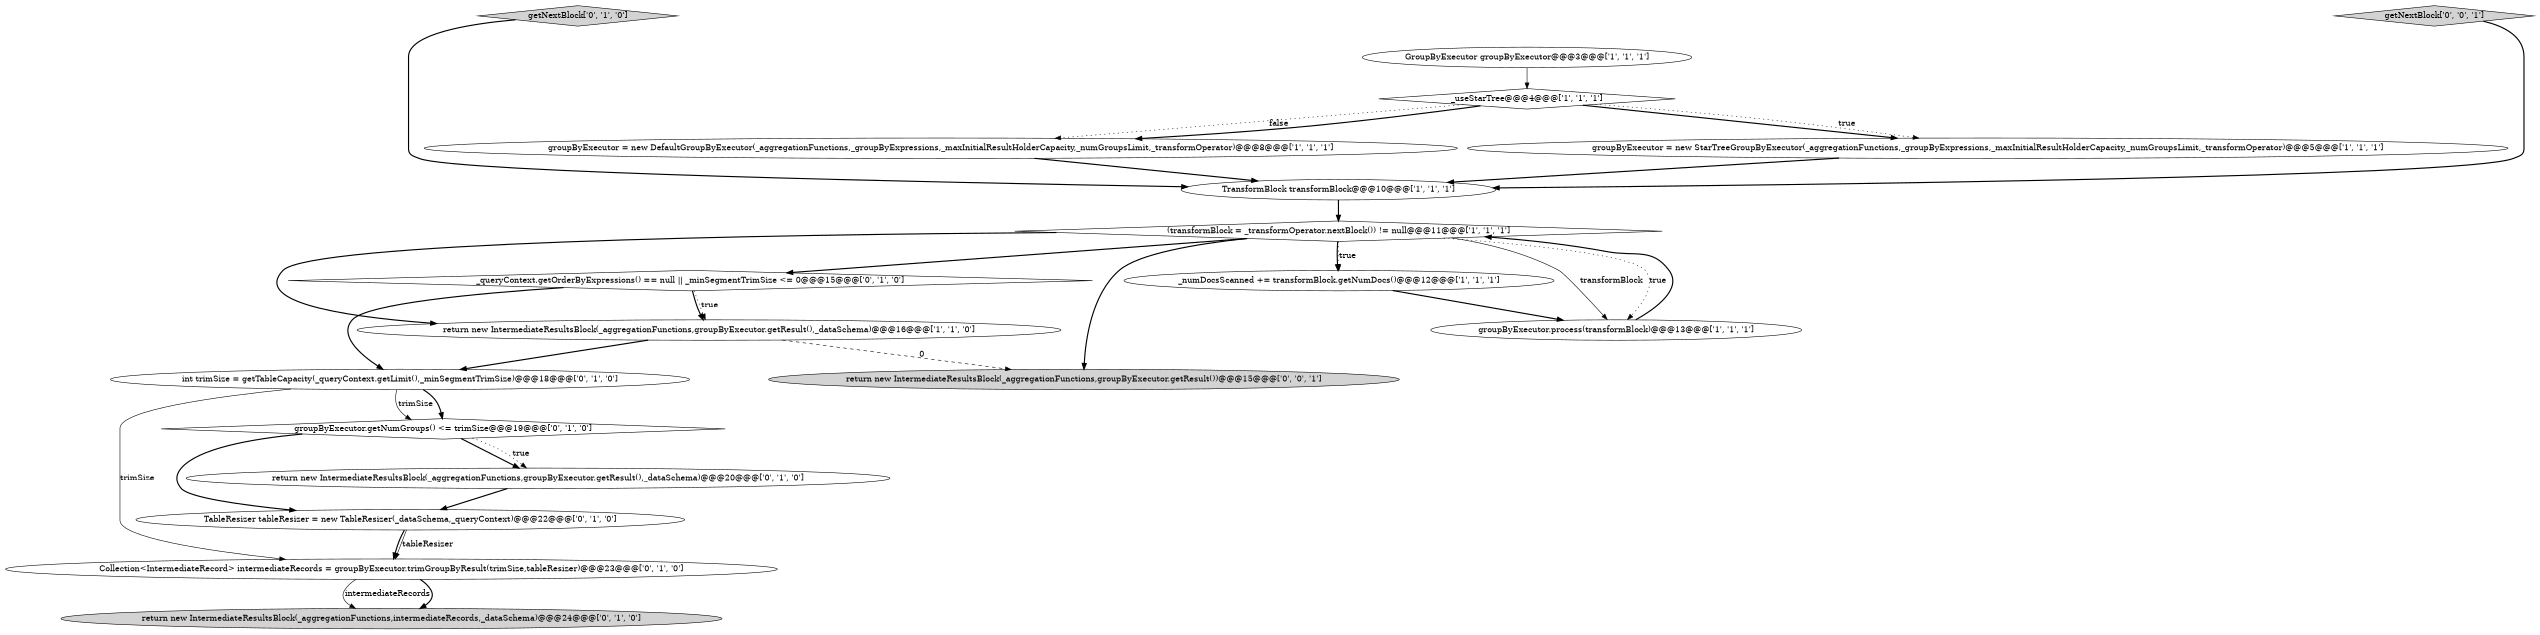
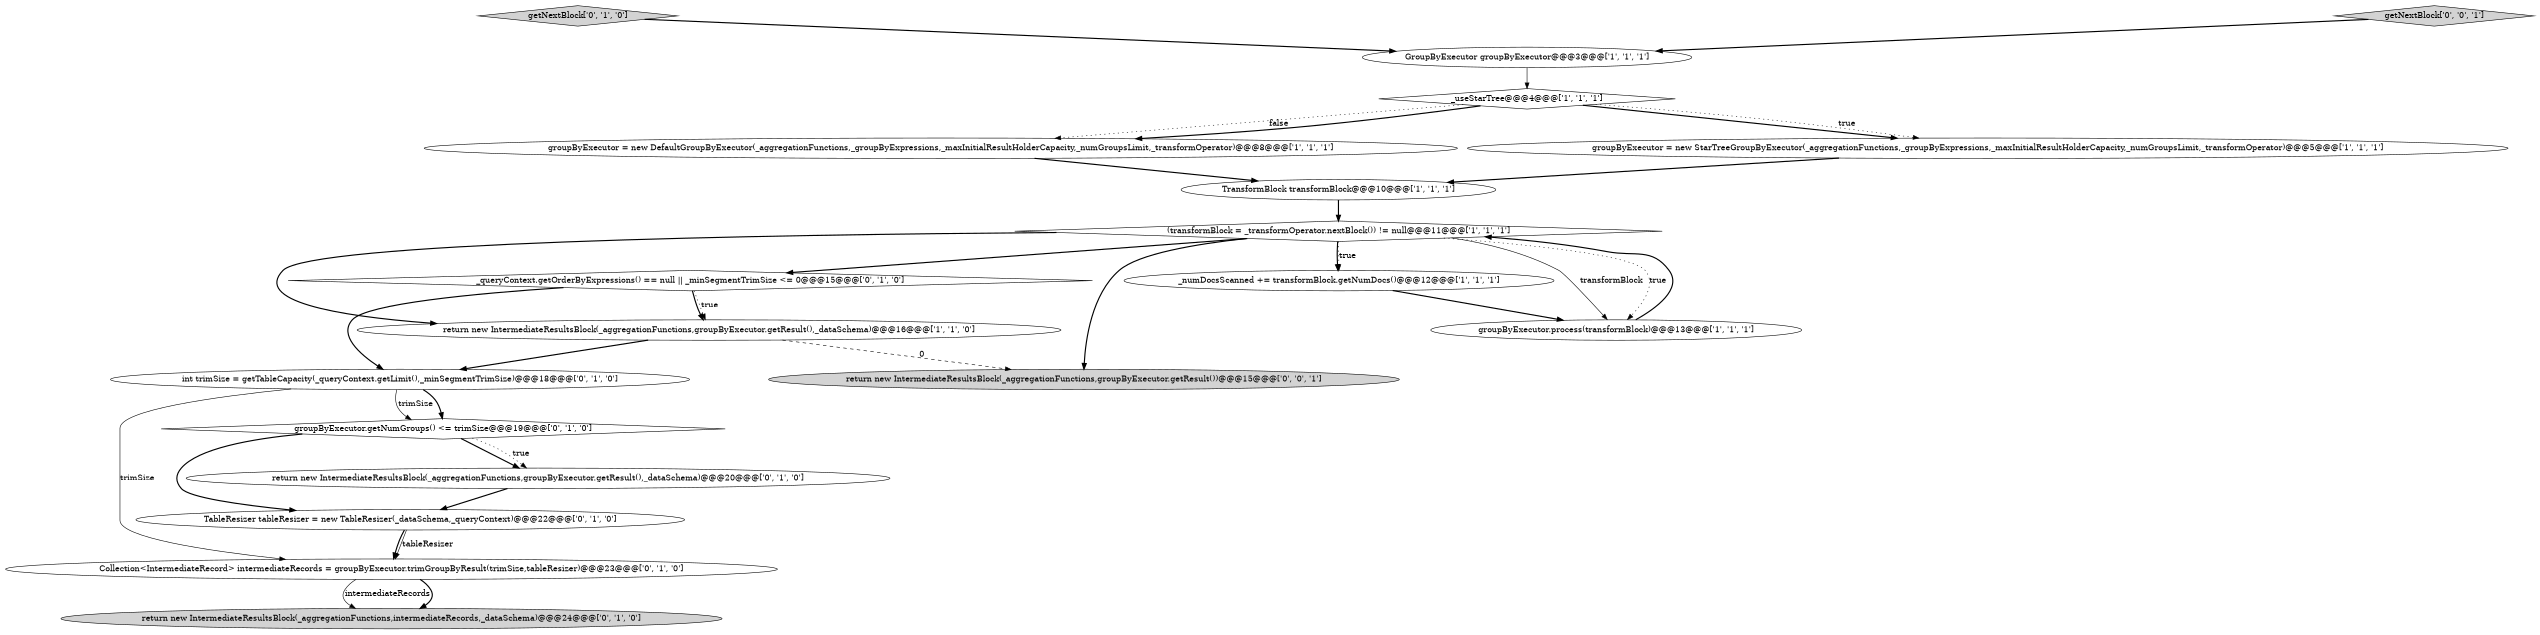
  digraph {
    node [fillcolor=white shape=ellipse style=filled]
    edge [style=bold]
    n1 [fillcolor=lightgray label="return new IntermediateResultsBlock(_aggregationFunctions,groupByExecutor.getResult())@@@15@@@['0', '0', '1']"]
    n2 [fillcolor=lightgray label="getNextBlock['0', '1', '0']" shape=diamond]
    n3 [label="GroupByExecutor groupByExecutor@@@3@@@['1', '1', '1']"]
    n4 [label="_useStarTree@@@4@@@['1', '1', '1']" shape=diamond]
    n5 [label="return new IntermediateResultsBlock(_aggregationFunctions,groupByExecutor.getResult(),_dataSchema)@@@16@@@['1', '1', '0']"]
    n6 [label="int trimSize = getTableCapacity(_queryContext.getLimit(),_minSegmentTrimSize)@@@18@@@['0', '1', '0']"]
    n7 [label="Collection<IntermediateRecord> intermediateRecords = groupByExecutor.trimGroupByResult(trimSize,tableResizer)@@@23@@@['0', '1', '0']"]
    n8 [label="groupByExecutor.getNumGroups() <= trimSize@@@19@@@['0', '1', '0']" shape=diamond]
    n9 [label="groupByExecutor = new StarTreeGroupByExecutor(_aggregationFunctions,_groupByExpressions,_maxInitialResultHolderCapacity,_numGroupsLimit,_transformOperator)@@@5@@@['1', '1', '1']"]
    n10 [label="TransformBlock transformBlock@@@10@@@['1', '1', '1']"]
    n11 [label="(transformBlock = _transformOperator.nextBlock()) != null@@@11@@@['1', '1', '1']" shape=diamond]
    n12 [label="groupByExecutor = new DefaultGroupByExecutor(_aggregationFunctions,_groupByExpressions,_maxInitialResultHolderCapacity,_numGroupsLimit,_transformOperator)@@@8@@@['1', '1', '1']"]
    n13 [fillcolor=lightgray label="getNextBlock['0', '0', '1']" shape=diamond]
    n14 [label="TableResizer tableResizer = new TableResizer(_dataSchema,_queryContext)@@@22@@@['0', '1', '0']"]
    n15 [fillcolor=lightgray label="return new IntermediateResultsBlock(_aggregationFunctions,intermediateRecords,_dataSchema)@@@24@@@['0', '1', '0']"]
    n16 [label="groupByExecutor.process(transformBlock)@@@13@@@['1', '1', '1']"]
    n17 [label="_queryContext.getOrderByExpressions() == null || _minSegmentTrimSize <= 0@@@15@@@['0', '1', '0']" shape=diamond]
    n18 [label="_numDocsScanned += transformBlock.getNumDocs()@@@12@@@['1', '1', '1']"]
    n19 [label="return new IntermediateResultsBlock(_aggregationFunctions,groupByExecutor.getResult(),_dataSchema)@@@20@@@['0', '1', '0']"]
-   n2 -> n10
+   n2 -> n3
    n3 -> n4 [style=solid]
    n4 -> n9
    n4 -> n9 [label=true style=dotted]
    n4 -> n12 [label=false style=dotted]
    n4 -> n12
    n5 -> n1 [label=0 style=dashed]
    n5 -> n6
    n6 -> n7 [label=trimSize style=solid]
    n6 -> n8
    n6 -> n8 [label=trimSize style=solid]
    n7 -> n15 [label=intermediateRecords style=solid]
    n7 -> n15
    n8 -> n14
    n8 -> n19
    n8 -> n19 [label=true style=dotted]
    n9 -> n10
    n10 -> n11
    n11 -> n1
    n11 -> n5
    n11 -> n16 [label=transformBlock style=solid]
    n11 -> n16 [label=true style=dotted]
    n11 -> n17
    n11 -> n18 [label=true style=dotted]
    n11 -> n18
    n12 -> n10
-   n13 -> n10
+   n13 -> n3
    n14 -> n7 [label=tableResizer style=solid]
    n14 -> n7
    n16 -> n11
    n17 -> n5 [label=true style=dotted]
    n17 -> n5
    n17 -> n6
    n18 -> n16
    n19 -> n14
  }
